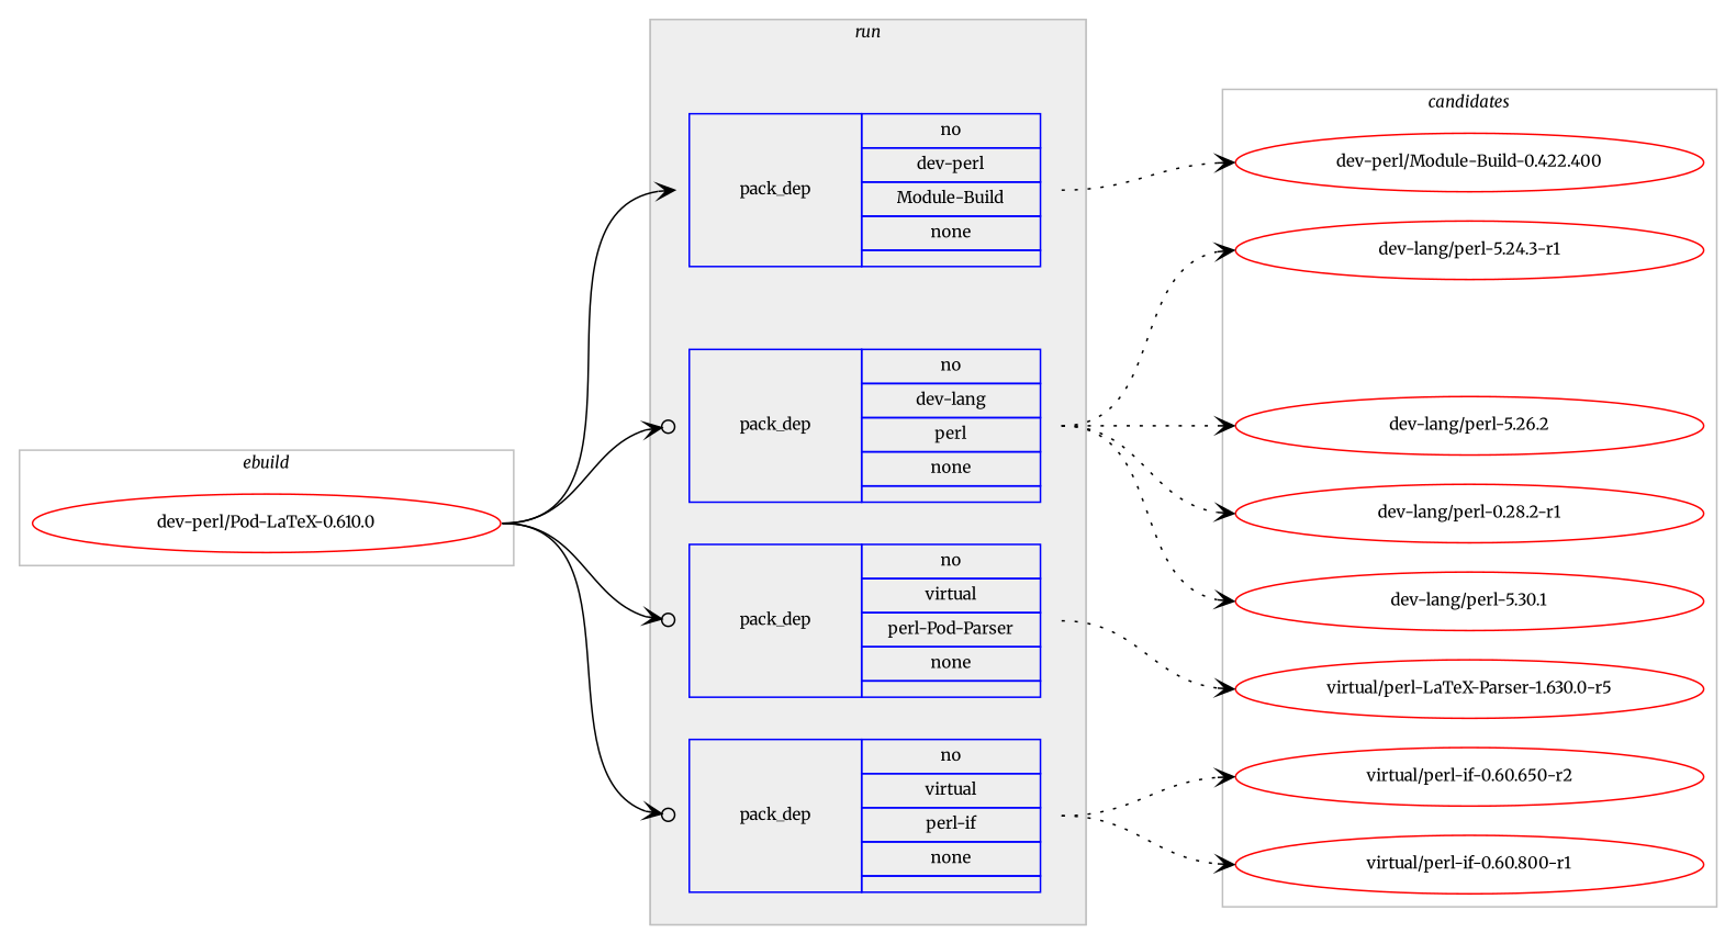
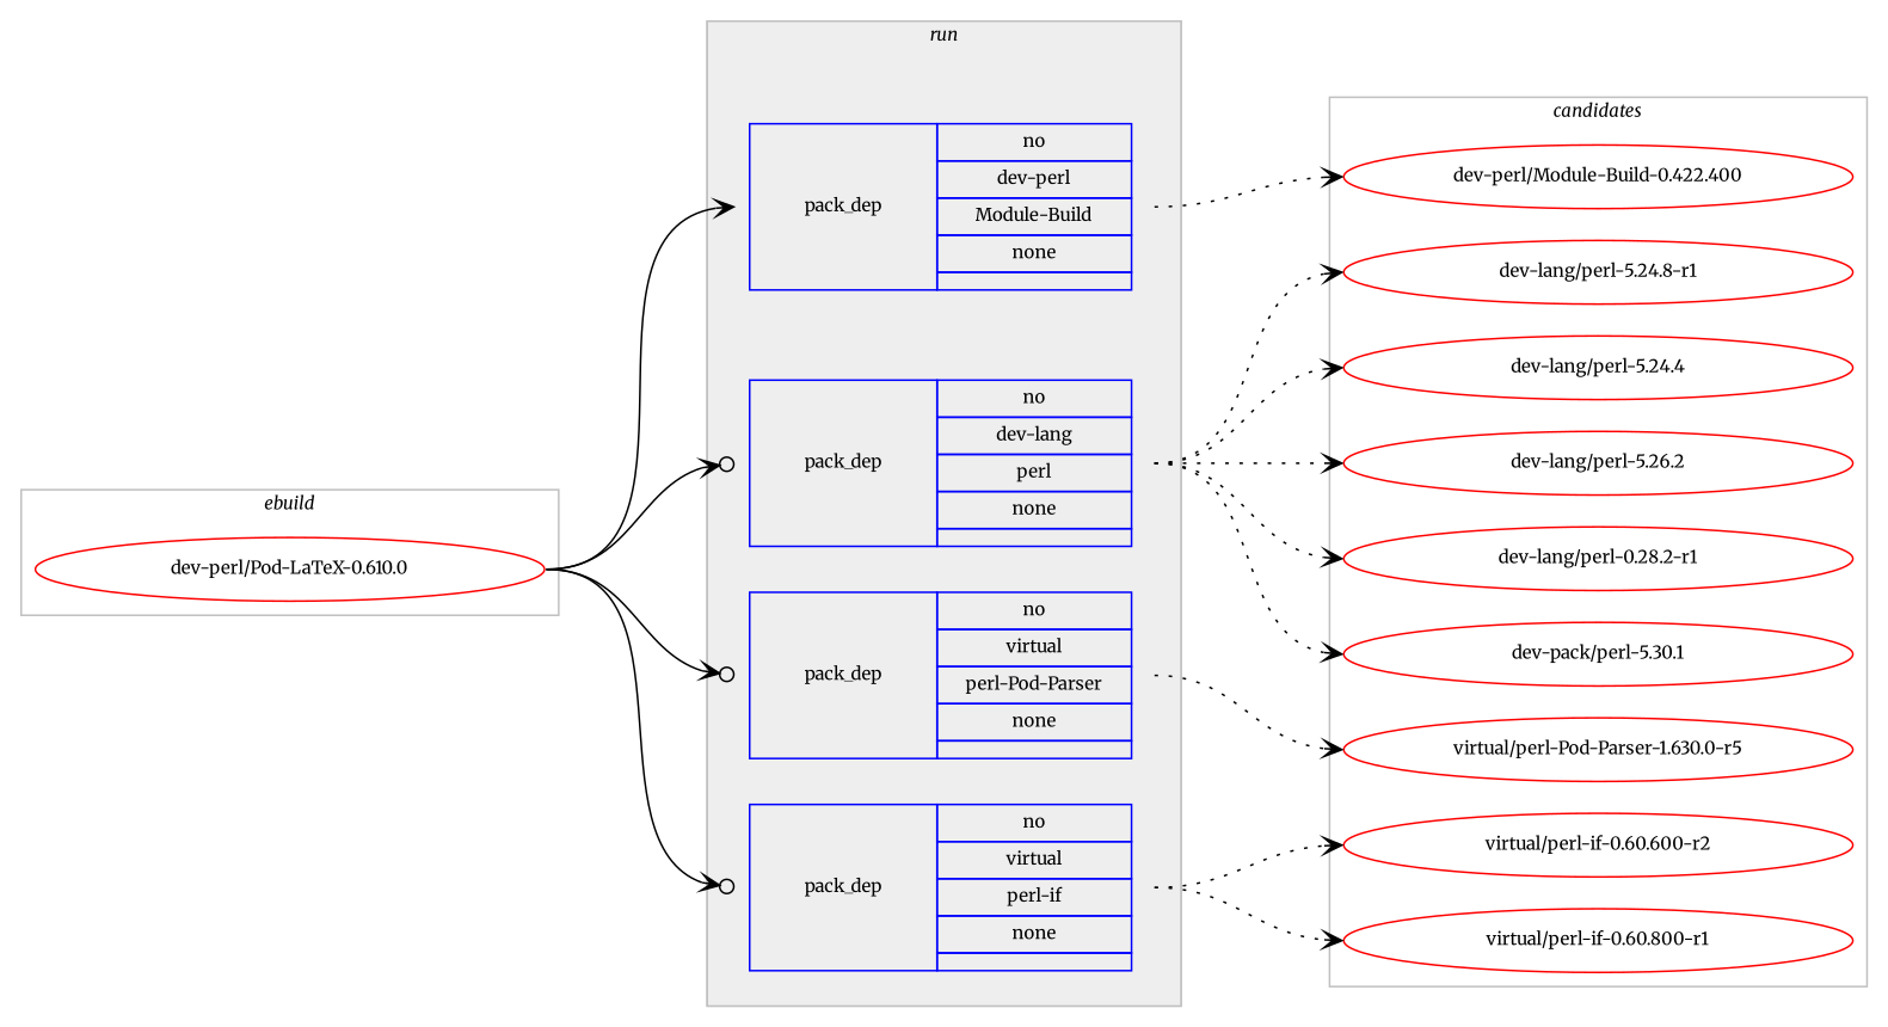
  digraph {
    compound=true
    concentrate=true
    fontname=Merriweather
    fontsize=10
    newrank=true
    rankdir=LR
    ranksep=1.5
    node [color=red fontname=Merriweather fontsize=10]
    edge [arrowhead=vee fontname=Merriweather headport=w style=dotted tailport=e weight=100]
    n1 [label="dev-perl/Pod-LaTeX-0.610.0" width=4]
    n2 [color=blue label=<<TABLE BORDER="0" CELLBORDER="1" CELLSPACING="0" CELLPADDING="4" WIDTH="220"><TR><TD ROWSPAN="6" CELLPADDING="30">pack_dep</TD></TR><TR><TD WIDTH="110">no</TD></TR><TR><TD>dev-perl</TD></TR><TR><TD>Module-Build</TD></TR><TR><TD>none</TD></TR><TR><TD></TD></TR></TABLE>> shape=none]
    n3 [color=blue label=<<TABLE BORDER="0" CELLBORDER="1" CELLSPACING="0" CELLPADDING="4" WIDTH="220"><TR><TD ROWSPAN="6" CELLPADDING="30">pack_dep</TD></TR><TR><TD WIDTH="110">no</TD></TR><TR><TD>dev-lang</TD></TR><TR><TD>perl</TD></TR><TR><TD>none</TD></TR><TR><TD></TD></TR></TABLE>> shape=none]
    n4 [color=blue label=<<TABLE BORDER="0" CELLBORDER="1" CELLSPACING="0" CELLPADDING="4" WIDTH="220"><TR><TD ROWSPAN="6" CELLPADDING="30">pack_dep</TD></TR><TR><TD WIDTH="110">no</TD></TR><TR><TD>virtual</TD></TR><TR><TD>perl-Pod-Parser</TD></TR><TR><TD>none</TD></TR><TR><TD></TD></TR></TABLE>> shape=none]
    n5 [color=blue label=<<TABLE BORDER="0" CELLBORDER="1" CELLSPACING="0" CELLPADDING="4" WIDTH="220"><TR><TD ROWSPAN="6" CELLPADDING="30">pack_dep</TD></TR><TR><TD WIDTH="110">no</TD></TR><TR><TD>virtual</TD></TR><TR><TD>perl-if</TD></TR><TR><TD>none</TD></TR><TR><TD></TD></TR></TABLE>> shape=none]
    n6 [label="dev-perl/Module-Build-0.422.400" width=4]
-   n7 [label="dev-lang/perl-5.24.3-r1" width=4]
+   n7 [label="dev-lang/perl-5.24.8-r1" width=4]
+   n8 [label="dev-lang/perl-5.24.4" width=4]
    n9 [label="dev-lang/perl-5.26.2" width=4]
    n10 [label="dev-lang/perl-0.28.2-r1" width=4]
-   n11 [label="dev-lang/perl-5.30.1" width=4]
-   n12 [label="virtual/perl-LaTeX-Parser-1.630.0-r5" width=4]
-   n13 [label="virtual/perl-if-0.60.650-r2" width=4]
+   n11 [label="dev-pack/perl-5.30.1" width=4]
+   n12 [label="virtual/perl-Pod-Parser-1.630.0-r5" width=4]
+   n13 [label="virtual/perl-if-0.60.600-r2" width=4]
    n14 [label="virtual/perl-if-0.60.800-r1" width=4]
    subgraph cluster_1 {
      color=gray
      label=<<i>ebuild</i>>
      rank=same
      n1
    }
    subgraph cluster_2 {
      color=gray
      label=<<i>dependencies</i>>
      subgraph cluster_3 {
        color=gray
        fillcolor="#eeeeee"
        label=<<i>compile</i>>
        style=filled
        subgraph sub_4 {
          color=gray
          fillcolor="#eeeeee"
          label=<<i>compile</i>>
          style=filled
          n2
        }
      }
      subgraph cluster_5 {
        color=gray
        fillcolor="#eeeeee"
        label=<<i>compile and run</i>>
        style=filled
        subgraph sub_6 {
          color=gray
          fillcolor="#eeeeee"
          label=<<i>compile and run</i>>
          style=filled
          n3
        }
        subgraph sub_7 {
          color=gray
          fillcolor="#eeeeee"
          label=<<i>compile and run</i>>
          style=filled
          n4
        }
        subgraph sub_8 {
          color=gray
          fillcolor="#eeeeee"
          label=<<i>compile and run</i>>
          style=filled
          n5
        }
      }
      subgraph cluster_9 {
        color=gray
        fillcolor="#eeeeee"
        label=<<i>run</i>>
        style=filled
      }
    }
    subgraph cluster_10 {
      color=gray
      label=<<i>candidates</i>>
      rank=same
      subgraph sub_11 {
        color=black
        label=<<i>candidates</i>>
        nodesep=1
        rank=same
        n6
      }
      subgraph sub_12 {
        color=black
        label=<<i>candidates</i>>
        nodesep=1
        rank=same
        n7
+       n8
        n9
        n10
        n11
      }
      subgraph sub_13 {
        color=black
        label=<<i>candidates</i>>
        nodesep=1
        rank=same
        n12
      }
      subgraph sub_14 {
        color=black
        label=<<i>candidates</i>>
        nodesep=1
        rank=same
        n13
        n14
      }
    }
    n1 -> n2 [style=solid weight=20]
    n1 -> n3 [arrowhead=odotvee style=solid weight=20]
    n1 -> n4 [arrowhead=odotvee style=solid weight=20]
    n1 -> n5 [arrowhead=odotvee style=solid weight=20]
    n2 -> n6
    n3 -> n7
+   n3 -> n8
    n3 -> n9
    n3 -> n10
    n3 -> n11
    n4 -> n12
    n5 -> n13
    n5 -> n14
  }
